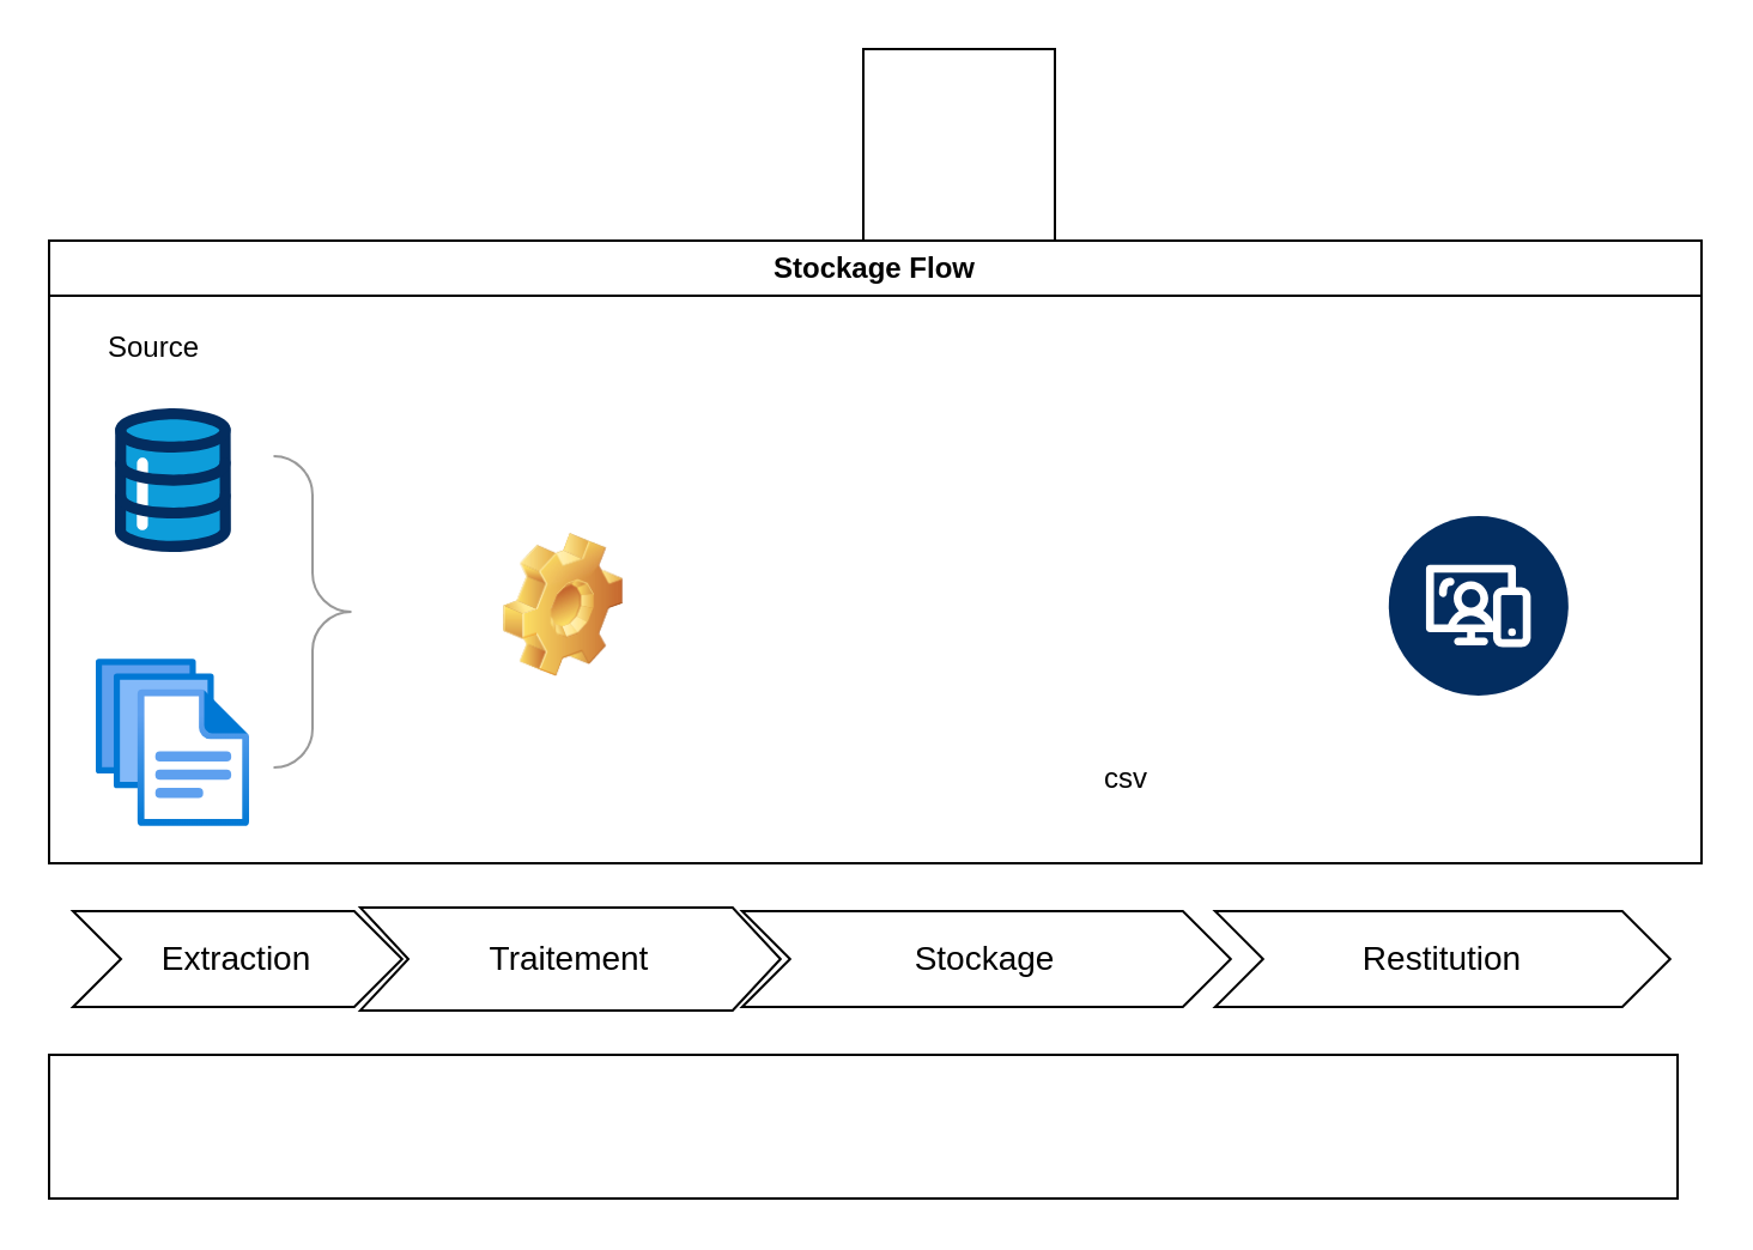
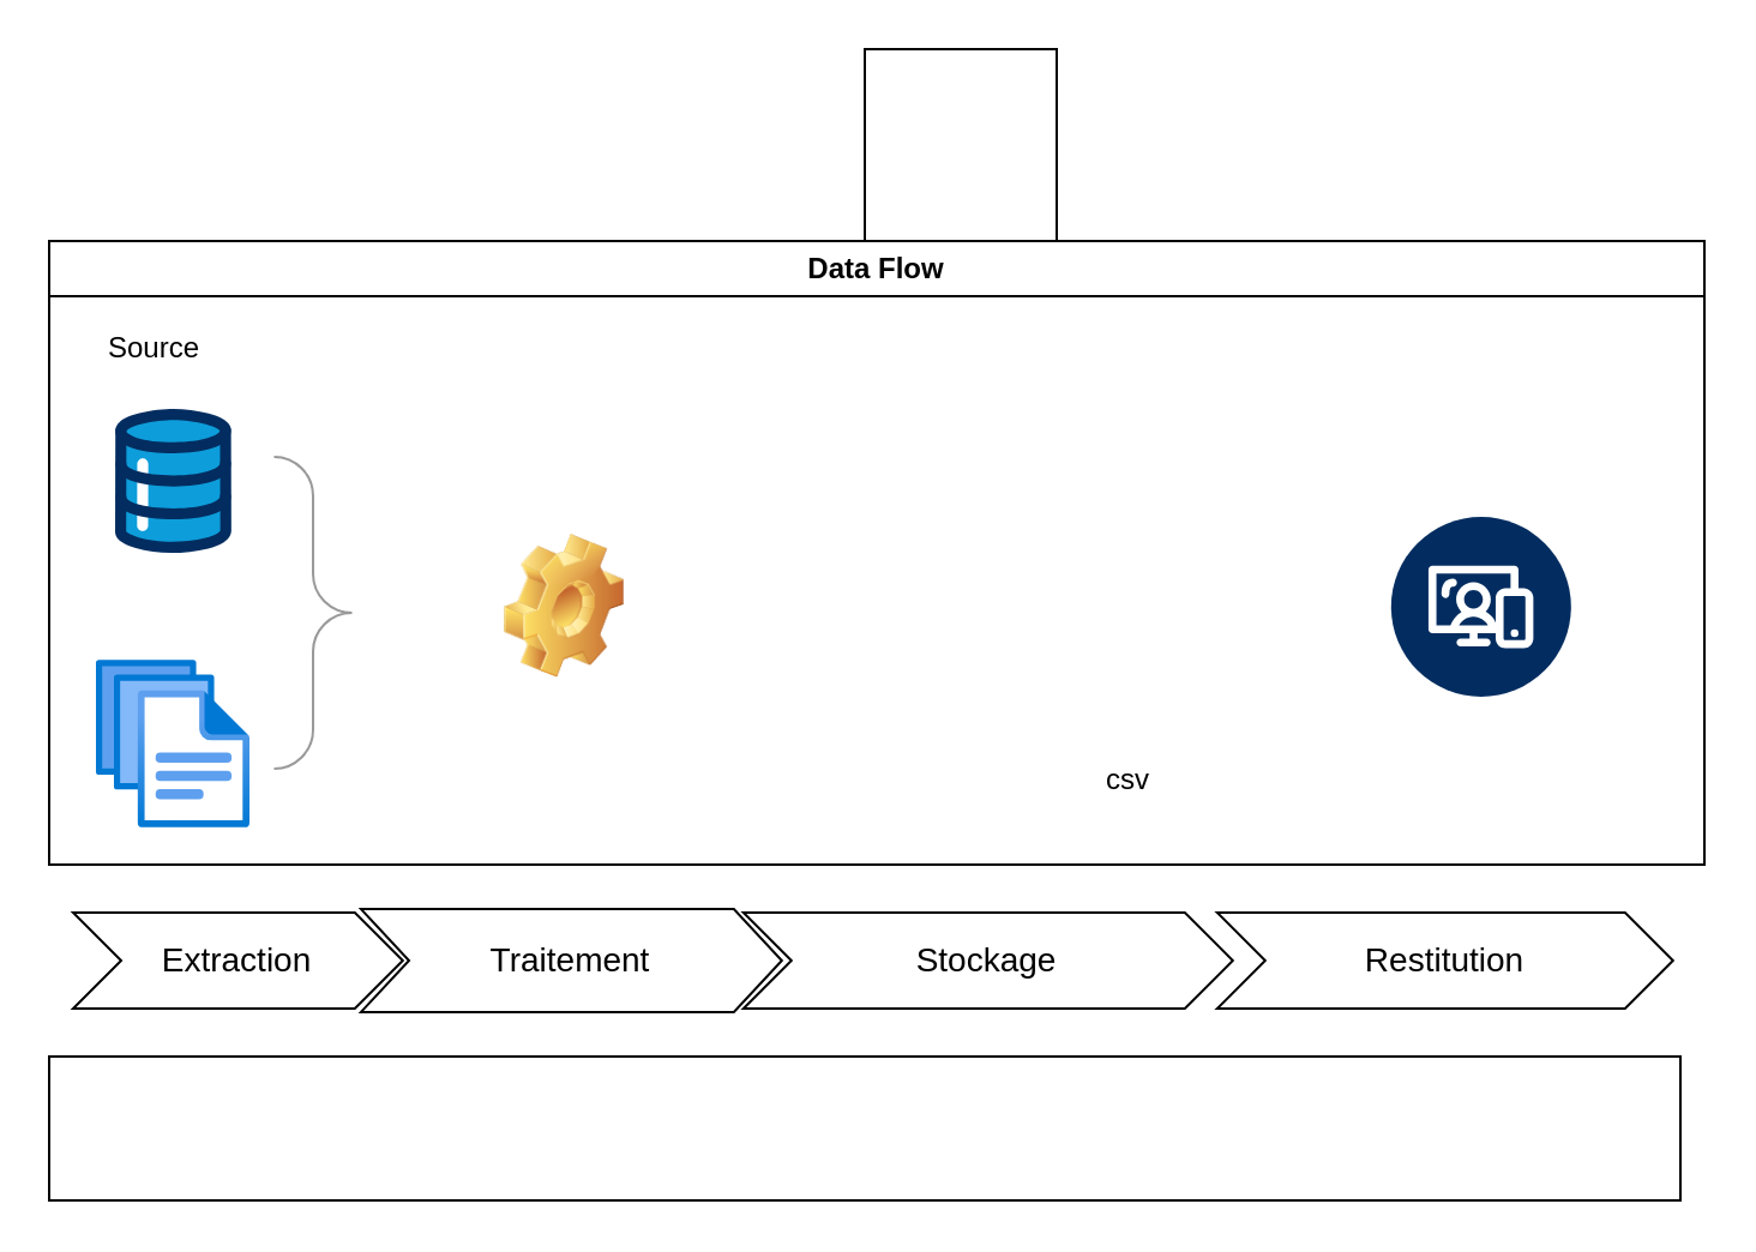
  <mxCell id="0" />
  <mxCell id="1" parent="0" />
  <mxCell id="2" value="" style="image;aspect=fixed;html=1;points=[];align=center;fontSize=12;image=img/lib/azure2/general/Files.svg;" parent="1" vertex="1"><mxGeometry x="40" y="275" width="64" height="70" as="geometry" /></mxCell>
  <mxCell id="3" value="" style="shape=image;html=1;verticalAlign=top;verticalLabelPosition=bottom;labelBackgroundColor=#ffffff;imageAspect=0;aspect=fixed;image=https://icons.diagrams.net/icon-cache1/Document_icons-2697/647702-excel-1195.svg" parent="1" vertex="1"><mxGeometry x="376.41" y="220" width="70" height="70" as="geometry" /></mxCell>
  <mxCell id="4" value="" style="labelPosition=right;align=left;strokeWidth=1;shape=mxgraph.mockup.markup.curlyBrace;html=1;shadow=0;dashed=0;strokeColor=#999999;direction=north;rotation=-180;" parent="1" vertex="1"><mxGeometry x="104" y="190" width="52" height="130" as="geometry" /></mxCell>
  <mxCell id="5" value="" style="verticalLabelPosition=bottom;aspect=fixed;html=1;shape=mxgraph.salesforce.data;" parent="1" vertex="1"><mxGeometry x="47.41" y="170" width="48.6" height="60" as="geometry" /></mxCell>
  <mxCell id="6" value="" style="verticalLabelPosition=bottom;aspect=fixed;html=1;shape=mxgraph.salesforce.web2;" parent="1" vertex="1"><mxGeometry x="579.41" y="215" width="75" height="75" as="geometry" /></mxCell>
  <mxCell id="7" value="Extraction" style="html=1;shape=mxgraph.infographic.ribbonSimple;notch1=20;notch2=20;align=center;verticalAlign=middle;fontSize=14;fontStyle=0;fillColor=#FFFFFF;whiteSpace=wrap;" parent="1" vertex="1"><mxGeometry x="30" y="380" width="137.41" height="40" as="geometry" /></mxCell>
  <mxCell id="8" value="Traitement" style="html=1;shape=mxgraph.infographic.ribbonSimple;notch1=20;notch2=20;align=center;verticalAlign=middle;fontSize=14;fontStyle=0;fillColor=#FFFFFF;whiteSpace=wrap;" parent="1" vertex="1"><mxGeometry x="150" y="378.53" width="175.41" height="42.94" as="geometry" /></mxCell>
  <mxCell id="9" value="Stockage" style="html=1;shape=mxgraph.infographic.ribbonSimple;notch1=20;notch2=20;align=center;verticalAlign=middle;fontSize=14;fontStyle=0;fillColor=#FFFFFF;whiteSpace=wrap;" parent="1" vertex="1"><mxGeometry x="309.41" y="380" width="204" height="40" as="geometry" /></mxCell>
  <mxCell id="10" value="Restitution" style="html=1;shape=mxgraph.infographic.ribbonSimple;notch1=20;notch2=20;align=center;verticalAlign=middle;fontSize=14;fontStyle=0;fillColor=#FFFFFF;whiteSpace=wrap;" parent="1" vertex="1"><mxGeometry x="506.91" y="380" width="190" height="40" as="geometry" /></mxCell>
- <mxCell id="11" value="Stockage Flow" style="swimlane;whiteSpace=wrap;html=1;" vertex="1" parent="1"><mxGeometry x="20" y="100" width="690" height="260" as="geometry" /></mxCell>
+ <mxCell id="11" value="Data Flow" style="swimlane;whiteSpace=wrap;html=1;" vertex="1" parent="1"><mxGeometry x="20" y="100" width="690" height="260" as="geometry" /></mxCell>
  <mxCell id="12" value="Source" style="text;html=1;align=center;verticalAlign=middle;whiteSpace=wrap;rounded=0;" parent="11" vertex="1"><mxGeometry x="14" y="30" width="60" height="30" as="geometry" /></mxCell>
  <mxCell id="13" value="" style="shape=image;html=1;verticalLabelPosition=bottom;verticalAlign=top;imageAspect=0;image=img/clipart/Gear_128x128.png" parent="11" vertex="1"><mxGeometry x="190" y="122.5" width="50" height="60" as="geometry" /></mxCell>
  <mxCell id="14" value="csv" style="text;html=1;align=center;verticalAlign=middle;whiteSpace=wrap;rounded=0;" vertex="1" parent="11"><mxGeometry x="420" y="210" width="60" height="30" as="geometry" /></mxCell>
  <mxCell id="15" value="" style="whiteSpace=wrap;html=1;aspect=fixed;" vertex="1" parent="1"><mxGeometry x="360" y="20" width="80" height="80" as="geometry" /></mxCell>
  <mxCell id="16" value="" style="rounded=0;whiteSpace=wrap;html=1;" vertex="1" parent="1"><mxGeometry x="20" y="440" width="680" height="60" as="geometry" /></mxCell>
